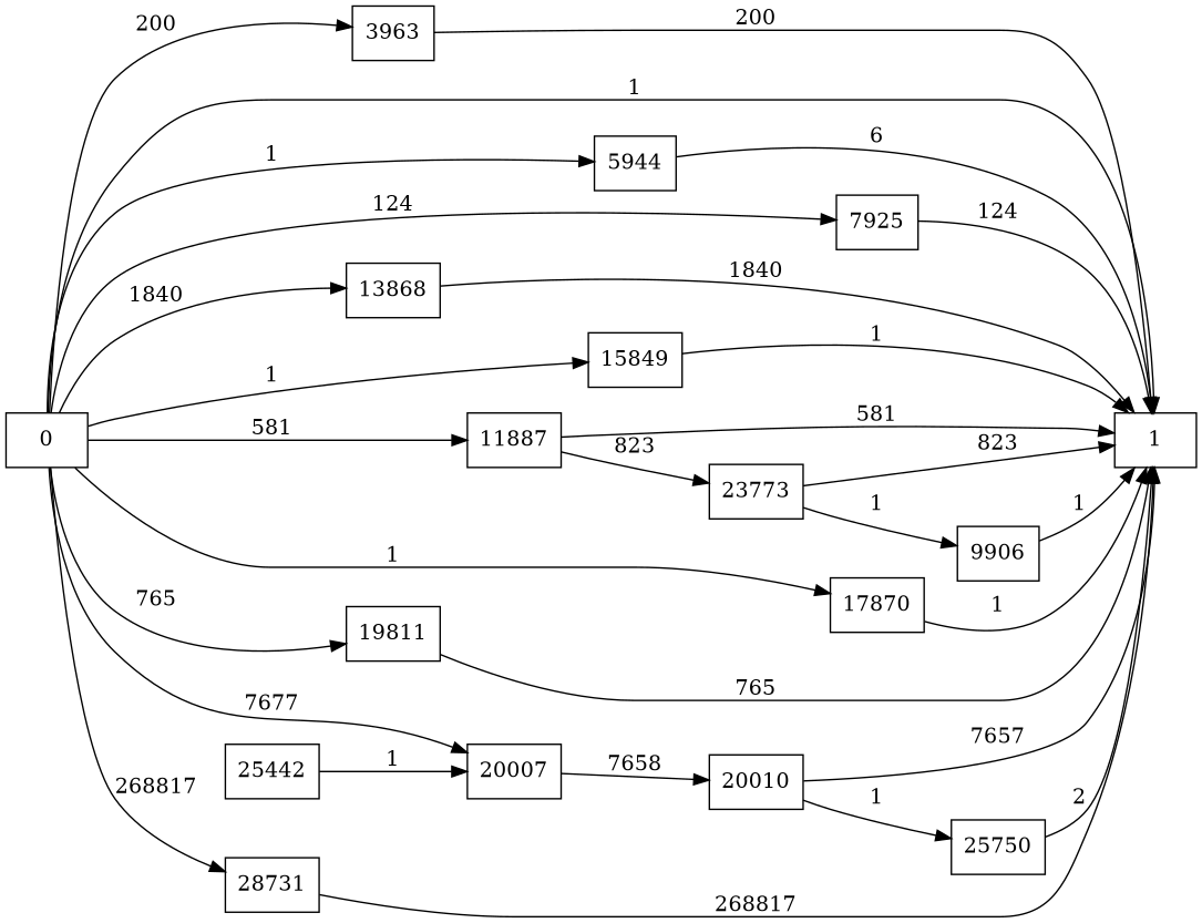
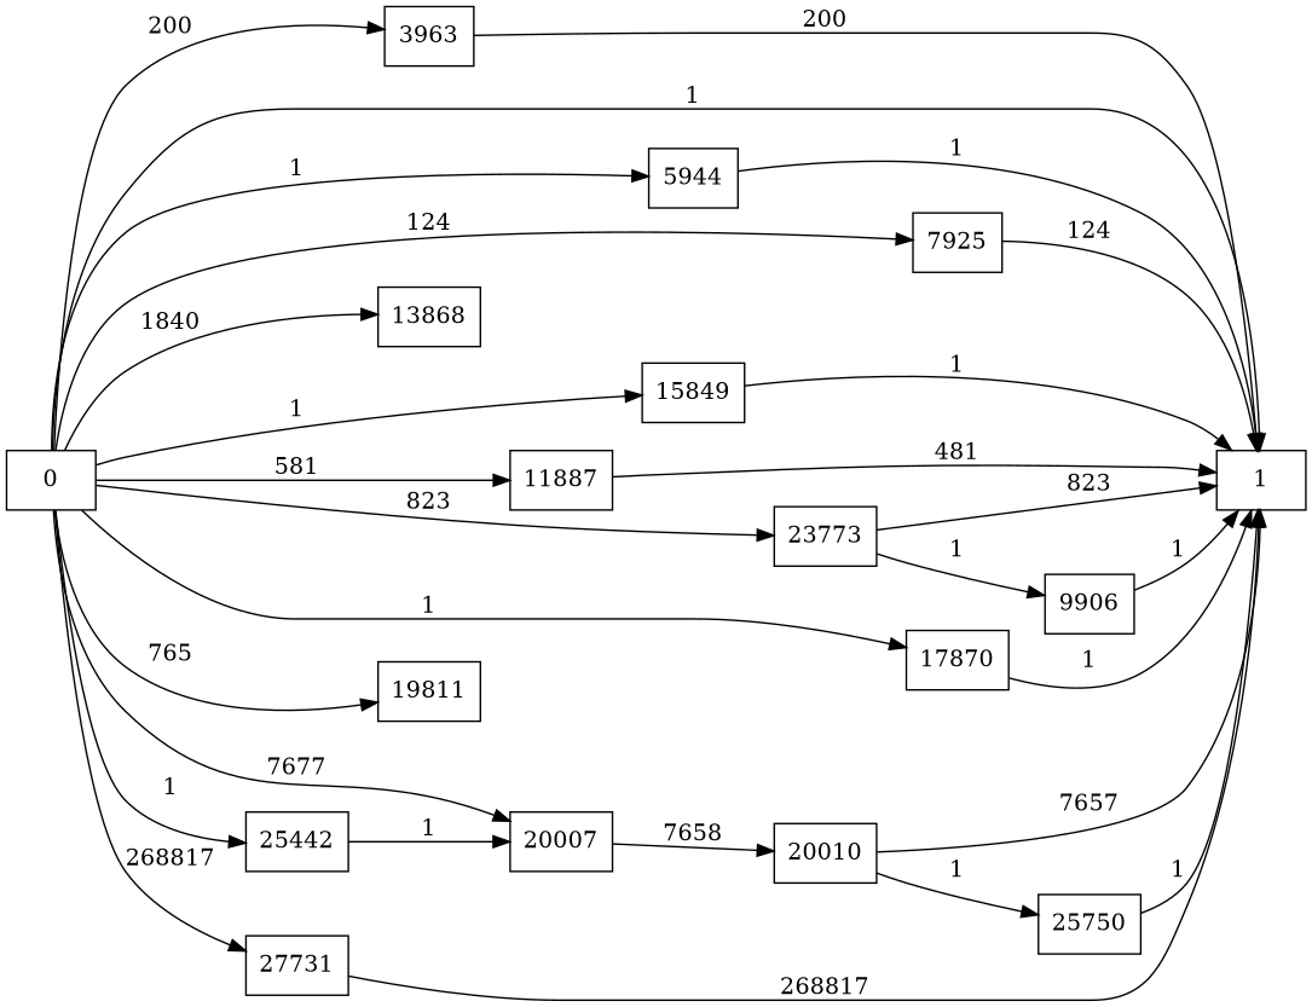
  digraph {
    rankdir=LR
    node [shape=rectangle]
    3963
    1
    5944
    7925
    9906
    11887
    13868
    15849
    n9 [label=17870]
    19811
    20007
    20010
    25750
    23773
    25442
-   27731 [label=28731]
+   27731
    0
    3963 -> 1 [label=200]
-   5944 -> 1 [label=6]
+   5944 -> 1 [label=1]
    7925 -> 1 [label=124]
    9906 -> 1 [label=1]
-   11887 -> 1 [label=581]
-   13868 -> 1 [label=1840]
+   11887 -> 1 [label=481]
    15849 -> 1 [label=1]
    n9 -> 1 [label=1]
-   19811 -> 1 [label=765]
    20007 -> 20010 [label=7658]
    20010 -> 1 [label=7657]
    20010 -> 25750 [label=1]
-   25750 -> 1 [label=2]
+   25750 -> 1 [label=1]
    23773 -> 1 [label=823]
    23773 -> 9906 [label=1]
    25442 -> 20007 [label=1]
    27731 -> 1 [label=268817]
    0 -> 3963 [label=200]
    0 -> 1 [label=1]
    0 -> 5944 [label=1]
    0 -> 7925 [label=124]
    0 -> 11887 [label=581]
    0 -> 13868 [label=1840]
    0 -> 15849 [label=1]
    0 -> n9 [label=1]
    0 -> 19811 [label=765]
    0 -> 20007 [label=7677]
-   11887 -> 23773 [label=823]
+   0 -> 23773 [label=823]
+   0 -> 25442 [label=1]
    0 -> 27731 [label=268817]
  }
